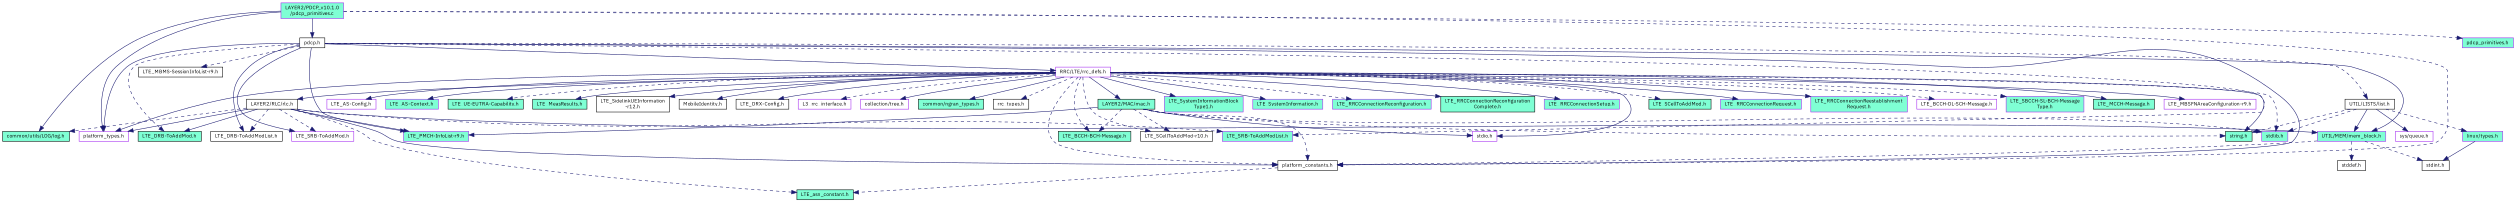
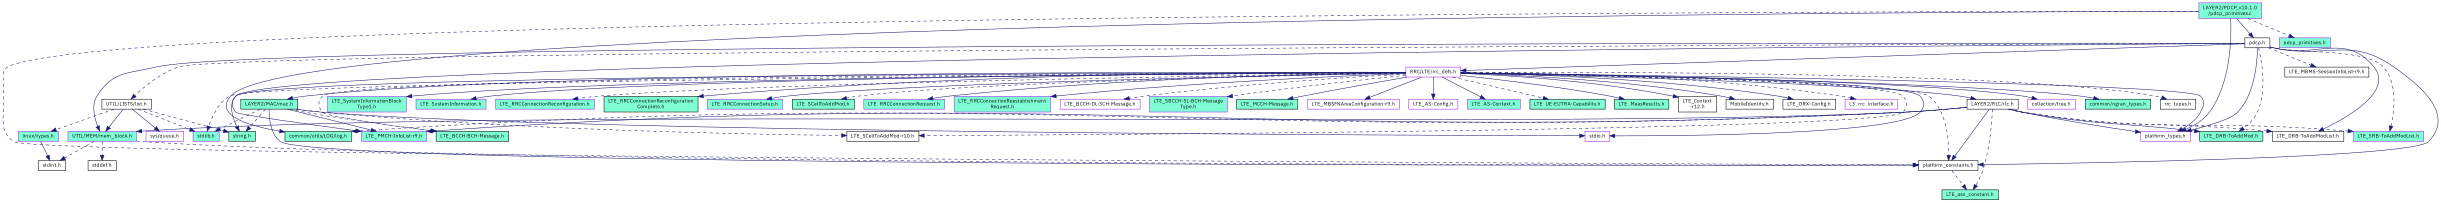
  digraph {
    fontname="IBM Plex Sans"
    node [color=purple fillcolor=aquamarine fontname="IBM Plex Sans" fontsize=10 shape=record style=filled]
    edge [color=midnightblue fontname="IBM Plex Sans" fontsize=10 labelfontname=Helvetica labelfontsize=10 style=solid]
    n1 [fontcolor=black height=0.2 label="LAYER2/PDCP_v10.1.0\l/pdcp_primitives.c" width=0.4]
    n2 [color=black height=0.2 label="common/utils/LOG/log.h" width=0.4]
    n3 [fillcolor=white height=0.2 label="platform_types.h" width=0.4]
    n4 [color=black fillcolor=white height=0.2 label="platform_constants.h" width=0.4]
    n5 [color=black fillcolor=white height=0.2 label="pdcp.h" width=0.4]
    n6 [height=0.2 label="pdcp_primitives.h" width=0.4]
    n7 [color=black height=0.2 label="LTE_asn_constant.h" width=0.4]
    n8 [height=0.2 label="UTIL/MEM/mem_block.h" width=0.4]
    n9 [color=black fillcolor=white height=0.2 label="UTIL/LISTS/list.h" width=0.4]
    n10 [fillcolor=white height=0.2 label="RRC/LTE/rrc_defs.h" width=0.4]
    n11 [color=black height=0.2 label="LTE_DRB-ToAddMod.h" width=0.4]
    n12 [color=black fillcolor=white height=0.2 label="LTE_DRB-ToAddModList.h" width=0.4]
-   n13 [fillcolor=white height=0.2 label="LTE_SRB-ToAddMod.h" width=0.4]
    n14 [height=0.2 label="LTE_SRB-ToAddModList.h" width=0.4]
    n15 [height=0.2 label="LTE_PMCH-InfoList-r9.h" width=0.4]
    n16 [color=black fillcolor=white height=0.2 label="LTE_MBMS-SessionInfoList-r9.h" width=0.4]
    n17 [color=black fillcolor=white height=0.2 label="stdint.h" width=0.4]
    n18 [color=black fillcolor=white height=0.2 label="stddef.h" width=0.4]
    n19 [height=0.2 label="linux/types.h" width=0.4]
    n20 [height=0.2 label="stdlib.h" width=0.4]
    n21 [fillcolor=white height=0.2 label="sys/queue.h" width=0.4]
    n22 [color=black height=0.2 label="string.h" width=0.4]
    n23 [fillcolor=white height=0.2 label="stdio.h" width=0.4]
    n24 [fillcolor=white height=0.2 label="collection/tree.h" width=0.4]
    n25 [color=black height=0.2 label="common/ngran_types.h" width=0.4]
    n26 [color=black fillcolor=white height=0.2 label="rrc_types.h" width=0.4]
    n27 [color=black fillcolor=white height=0.2 label="LAYER2/RLC/rlc.h" width=0.4]
    n28 [color=black height=0.2 label="LAYER2/MAC/mac.h" width=0.4]
    n29 [color=black height=0.2 label="LTE_BCCH-BCH-Message.h" width=0.4]
    n30 [color=black fillcolor=white height=0.2 label="LTE_SCellToAddMod-r10.h" width=0.4]
    n31 [height=0.2 label="LTE_SystemInformationBlock\lType1.h" width=0.4]
    n32 [height=0.2 label="LTE_SystemInformation.h" width=0.4]
    n33 [height=0.2 label="LTE_RRCConnectionReconfiguration.h" width=0.4]
    n34 [color=black height=0.2 label="LTE_RRCConnectionReconfiguration\lComplete.h" width=0.4]
    n35 [height=0.2 label="LTE_RRCConnectionSetup.h" width=0.4]
    n36 [color=black height=0.2 label="LTE_SCellToAddMod.h" width=0.4]
    n37 [height=0.2 label="LTE_RRCConnectionRequest.h" width=0.4]
    n38 [height=0.2 label="LTE_RRCConnectionReestablishment\lRequest.h" width=0.4]
    n39 [fillcolor=white height=0.2 label="LTE_BCCH-DL-SCH-Message.h" width=0.4]
    n40 [height=0.2 label="LTE_SBCCH-SL-BCH-Message\lType.h" width=0.4]
    n41 [color=black height=0.2 label="LTE_MCCH-Message.h" width=0.4]
    n42 [fillcolor=white height=0.2 label="LTE_MBSFNAreaConfiguration-r9.h" width=0.4]
    n43 [fillcolor=white height=0.2 label="LTE_AS-Config.h" width=0.4]
    n44 [height=0.2 label="LTE_AS-Context.h" width=0.4]
    n45 [color=black height=0.2 label="LTE_UE-EUTRA-Capability.h" width=0.4]
    n46 [color=black height=0.2 label="LTE_MeasResults.h" width=0.4]
-   n47 [color=black fillcolor=white height=0.2 label="LTE_SidelinkUEInformation\l-r12.h" width=0.4]
+   n47 [color=black fillcolor=white height=0.2 label="LTE_Context\l-r12.h" width=0.4]
    n48 [color=black fillcolor=white height=0.2 label="MobileIdentity.h" width=0.4]
    n49 [color=black fillcolor=white height=0.2 label="LTE_DRX-Config.h" width=0.4]
    n50 [fillcolor=white height=0.2 label="L3_rrc_interface.h" width=0.4]
    n1 -> n2
    n1 -> n3
    n1 -> n4 [style=dashed]
    n1 -> n5
    n1 -> n6 [style=dashed]
    n4 -> n7 [style=dashed]
    n5 -> n3
    n5 -> n4
    n5 -> n8
    n5 -> n9 [style=dashed]
    n5 -> n10
    n5 -> n11 [style=dashed]
    n5 -> n12
-   n5 -> n13
    n5 -> n14 [style=dashed]
    n5 -> n15
    n5 -> n16 [style=dashed]
    n8 -> n4 [style=dashed]
    n8 -> n17 [style=dashed]
    n8 -> n18 [style=dashed]
    n9 -> n8
    n9 -> n19 [style=dashed]
    n9 -> n20 [style=dashed]
    n9 -> n21
    n9 -> n22 [style=dashed]
    n10 -> n3
    n10 -> n4 [style=dashed]
    n10 -> n20 [style=dashed]
    n10 -> n22
    n10 -> n23
    n10 -> n24
    n10 -> n25
    n10 -> n26 [style=dashed]
    n10 -> n27
    n10 -> n28
    n10 -> n29 [style=dashed]
    n10 -> n30 [style=dashed]
    n10 -> n31
    n10 -> n32
    n10 -> n33 [style=dashed]
    n10 -> n34
    n10 -> n35
    n10 -> n36 [style=dashed]
    n10 -> n37
    n10 -> n38
    n10 -> n39 [style=dashed]
    n10 -> n40 [style=dashed]
    n10 -> n41
    n10 -> n42
    n10 -> n43
    n10 -> n44
    n10 -> n45 [style=dashed]
    n10 -> n46
    n10 -> n47
    n10 -> n48
    n10 -> n49
    n10 -> n50 [style=dashed]
    n19 -> n17
    n27 -> n2 [style=dashed]
    n27 -> n3
    n27 -> n4
    n27 -> n7 [style=dashed]
    n27 -> n8
    n27 -> n11
    n27 -> n12 [style=dashed]
-   n27 -> n13 [style=dashed]
    n27 -> n14 [style=dashed]
    n27 -> n15
-   n28 -> n4 [style=dashed]
+   n28 -> n4
    n28 -> n15
    n28 -> n20 [style=dashed]
    n28 -> n22 [style=dashed]
    n28 -> n23
    n28 -> n29 [style=dashed]
    n28 -> n30 [style=dashed]
  }
